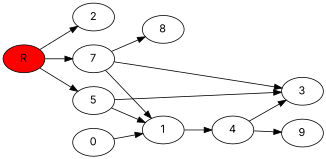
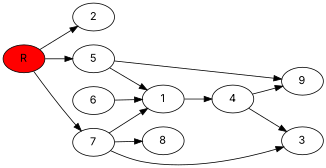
  digraph {
    fontname=Inter
    rankdir=LR
    node [fontname=Inter]
    edge [fontname=Inter]
    1
    4
    3
    9
-   6 [label=0]
+   6
    5
    7
    8
    R [fillcolor="#ff0000" style=filled]
    2
    1 -> 4
    4 -> 3
    4 -> 9
    6 -> 1
    5 -> 1
-   5 -> 3
+   5 -> 9
    7 -> 1
    7 -> 3
    7 -> 8
    R -> 5
    R -> 7
    R -> 2
  }
